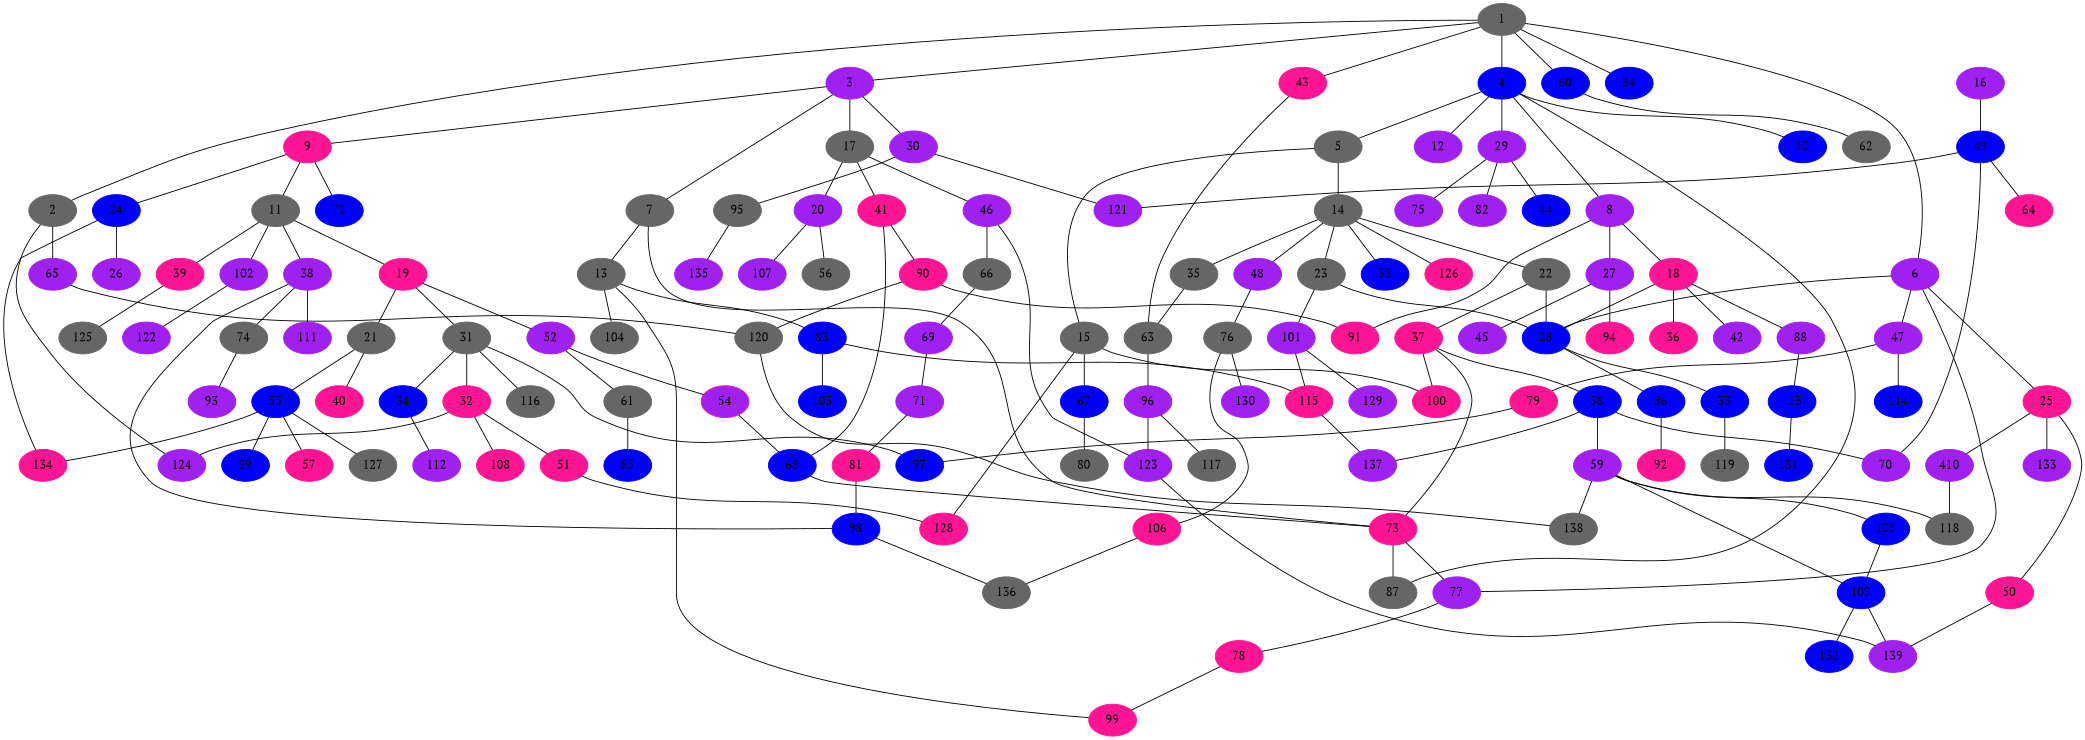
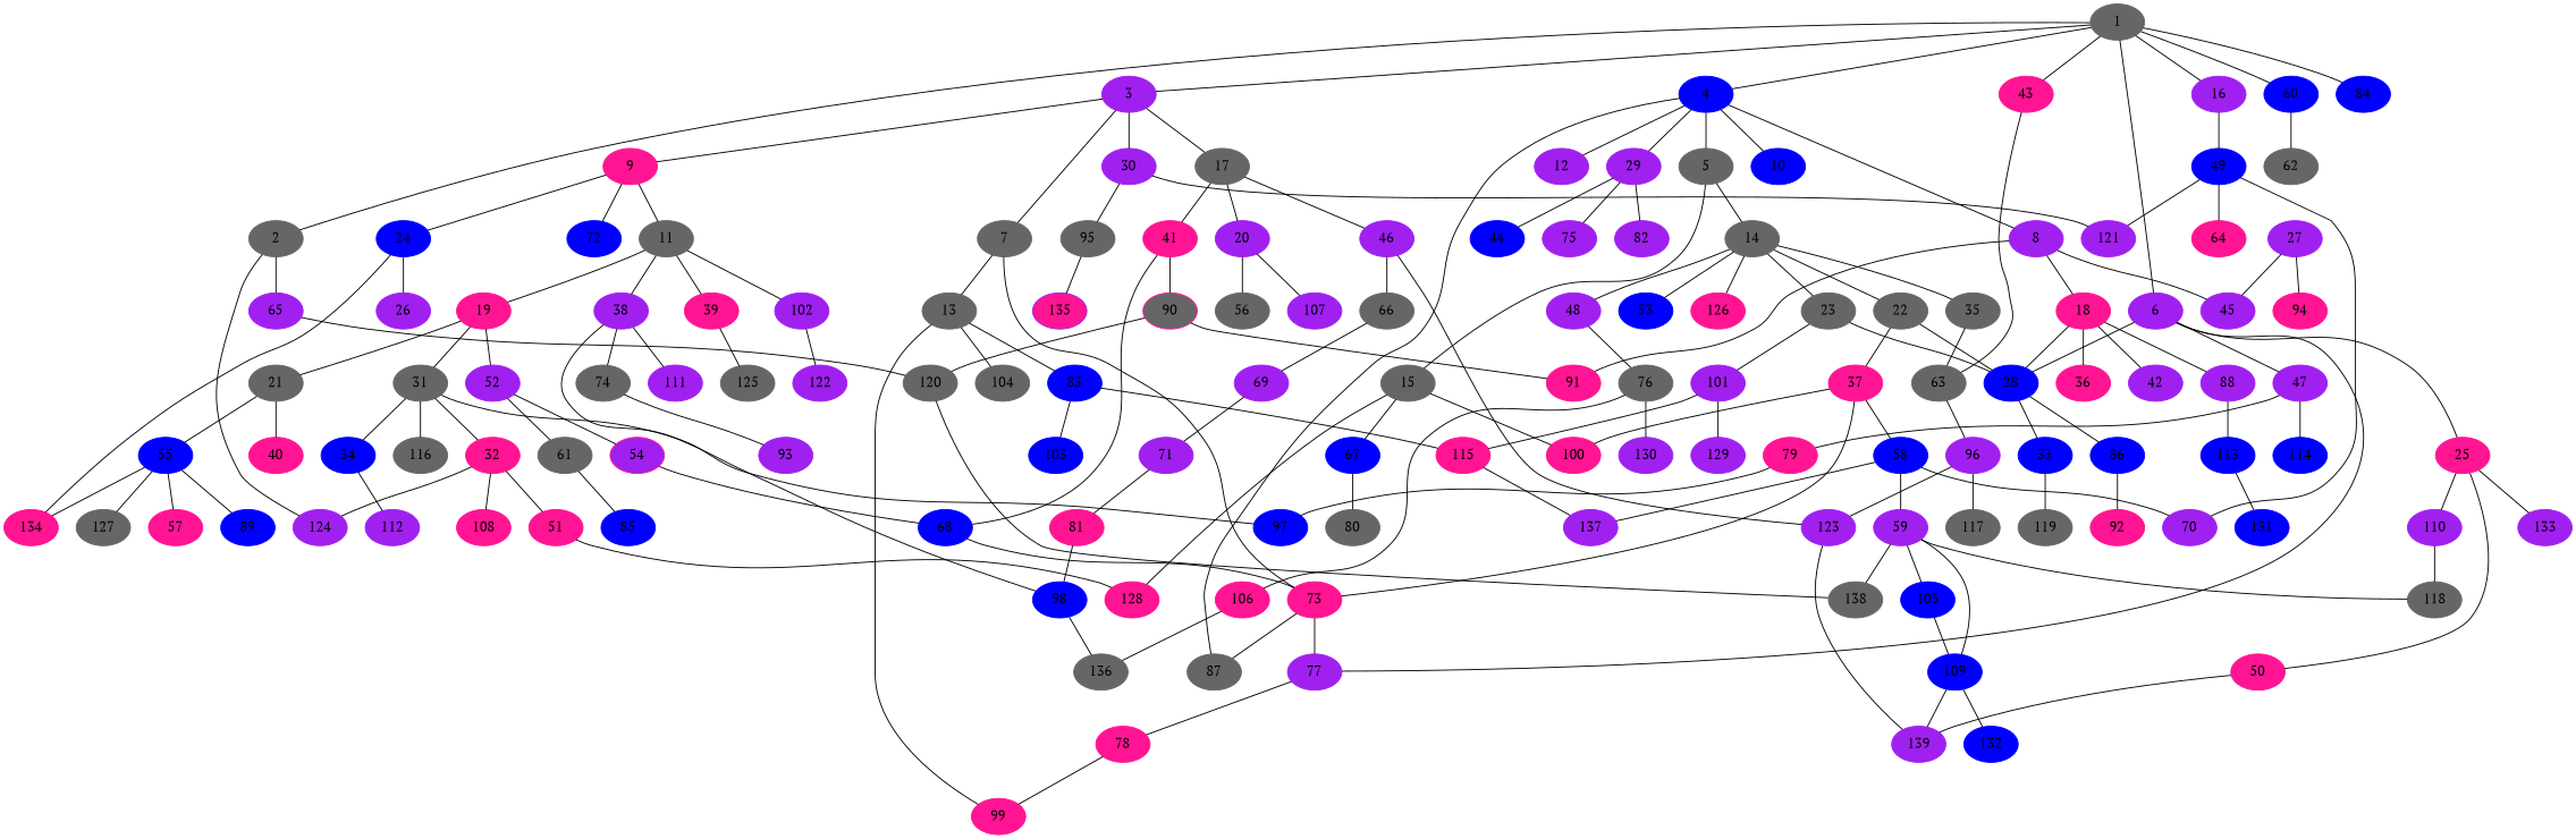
  graph {
    fontname="PT Serif"
    node [color=purple fontname="PT Serif" style=filled]
    edge [fontname="PT Serif"]
    1 [color=gray40]
    2 [color=gray40]
    3
    4 [color=blue]
    6
    16
    43 [color=deeppink]
    60 [color=blue]
    84 [color=blue]
    65
    124
    7 [color=gray40]
    9 [color=deeppink]
    17 [color=gray40]
    30
    5 [color=gray40]
    8
    10 [color=blue]
    12
    29
    87 [color=gray40]
    25 [color=deeppink]
    28 [color=blue]
    47
    77
    49 [color=blue]
    63 [color=gray40]
    62 [color=gray40]
    120 [color=gray40]
    13 [color=gray40]
    73 [color=deeppink]
    11 [color=gray40]
    24 [color=blue]
    72 [color=blue]
    20
    41 [color=deeppink]
    46
    95 [color=gray40]
    121
    14 [color=gray40]
    15 [color=gray40]
    18 [color=deeppink]
    27
    91 [color=deeppink]
    44 [color=blue]
    75
    82
    22 [color=gray40]
    23 [color=gray40]
    35 [color=gray40]
    48
    53 [color=blue]
    126 [color=deeppink]
    67 [color=blue]
    100 [color=deeppink]
    128 [color=deeppink]
    50 [color=deeppink]
-   110 [label=410]
+   110
    133
    33 [color=blue]
    86 [color=blue]
    79 [color=deeppink]
    114 [color=blue]
    78 [color=deeppink]
    83 [color=blue]
    99 [color=deeppink]
    104 [color=gray40]
    36 [color=deeppink]
    42
    88
    45
    94 [color=deeppink]
    19 [color=deeppink]
    38
    39 [color=deeppink]
    102
    26
    134 [color=deeppink]
    21 [color=gray40]
    31 [color=gray40]
    52
    74 [color=gray40]
    98 [color=blue]
    111
    125 [color=gray40]
    122
    103 [color=blue]
    115 [color=deeppink]
    37 [color=deeppink]
    101
    76 [color=gray40]
    80 [color=gray40]
    64 [color=deeppink]
    70
    56 [color=gray40]
    107
    68 [color=blue]
-   90 [color=deeppink]
+   90 [color=deeppink fillcolor=gray40]
    66 [color=gray40]
    123
    113 [color=blue]
    40 [color=deeppink]
    55 [color=blue]
    32 [color=deeppink]
    34 [color=blue]
    97 [color=blue]
    116 [color=gray40]
    54 [color=deeppink fillcolor=purple]
    61 [color=gray40]
    57 [color=deeppink]
    89 [color=blue]
    127 [color=gray40]
    58 [color=blue]
    129
    139
    118 [color=gray40]
    119 [color=gray40]
    92 [color=deeppink]
-   135
+   135 [fillcolor=deeppink]
    51 [color=deeppink]
    108 [color=deeppink]
    112
    96
    59
    137
    93
    136 [color=gray40]
    69
    106 [color=deeppink]
    130
    85 [color=blue]
    105 [color=blue]
    109 [color=blue]
    138 [color=gray40]
    132 [color=blue]
    117 [color=gray40]
    71
    81 [color=deeppink]
    131 [color=blue]
    1 -- 2
    1 -- 3
    1 -- 4
    1 -- 6
+   1 -- 16
    1 -- 43
    1 -- 60
    1 -- 84
    2 -- 65
    2 -- 124
    3 -- 7
    3 -- 9
    3 -- 17
    3 -- 30
    4 -- 5
    4 -- 8
    4 -- 10
    4 -- 12
    4 -- 29
    4 -- 87
    6 -- 25
    6 -- 28
    6 -- 47
    6 -- 77
    16 -- 49
    43 -- 63
    60 -- 62
    65 -- 120
    7 -- 13
    7 -- 73
    9 -- 11
    9 -- 24
    9 -- 72
    17 -- 20
    17 -- 41
    17 -- 46
    30 -- 95
    30 -- 121
    5 -- 14
    5 -- 15
    8 -- 18
-   8 -- 27
+   8 -- 45
    8 -- 91
    29 -- 44
    29 -- 75
    29 -- 82
    25 -- 50
    25 -- 110
    25 -- 133
    28 -- 33
    28 -- 86
    47 -- 79
    47 -- 114
    77 -- 78
    49 -- 121
    49 -- 64
    49 -- 70
    63 -- 96
    120 -- 138
    13 -- 83
    13 -- 99
    13 -- 104
    73 -- 87
    73 -- 77
    11 -- 19
    11 -- 38
    11 -- 39
    11 -- 102
    24 -- 26
    24 -- 134
    20 -- 56
    20 -- 107
    41 -- 68
    41 -- 90
    46 -- 66
    46 -- 123
    95 -- 135
    14 -- 22
    14 -- 23
    14 -- 35
    14 -- 48
    14 -- 53
    14 -- 126
    15 -- 67
    15 -- 100
    15 -- 128
    18 -- 28
    18 -- 36
    18 -- 42
    18 -- 88
    27 -- 45
    27 -- 94
    22 -- 28
    22 -- 37
    23 -- 28
    23 -- 101
    35 -- 63
    48 -- 76
    67 -- 80
    50 -- 139
    110 -- 118
    33 -- 119
    86 -- 92
    79 -- 97
    78 -- 99
    83 -- 103
    83 -- 115
    88 -- 113
    19 -- 21
    19 -- 31
    19 -- 52
    38 -- 74
    38 -- 98
    38 -- 111
    39 -- 125
    102 -- 122
    21 -- 40
    21 -- 55
    31 -- 32
    31 -- 34
    31 -- 97
    31 -- 116
    52 -- 54
    52 -- 61
    74 -- 93
    98 -- 136
    115 -- 137
    37 -- 73
    37 -- 100
    37 -- 58
    101 -- 115
    101 -- 129
    76 -- 106
    76 -- 130
    68 -- 73
    90 -- 120
    90 -- 91
    66 -- 69
    123 -- 139
    113 -- 131
    55 -- 134
    55 -- 57
    55 -- 89
    55 -- 127
    32 -- 124
    32 -- 51
    32 -- 108
    34 -- 112
    54 -- 68
    61 -- 85
    58 -- 70
    58 -- 59
    58 -- 137
    51 -- 128
    96 -- 123
    96 -- 117
    59 -- 118
    59 -- 105
    59 -- 109
    59 -- 138
    69 -- 71
    106 -- 136
    105 -- 109
    109 -- 139
    109 -- 132
    71 -- 81
    81 -- 98
  }
